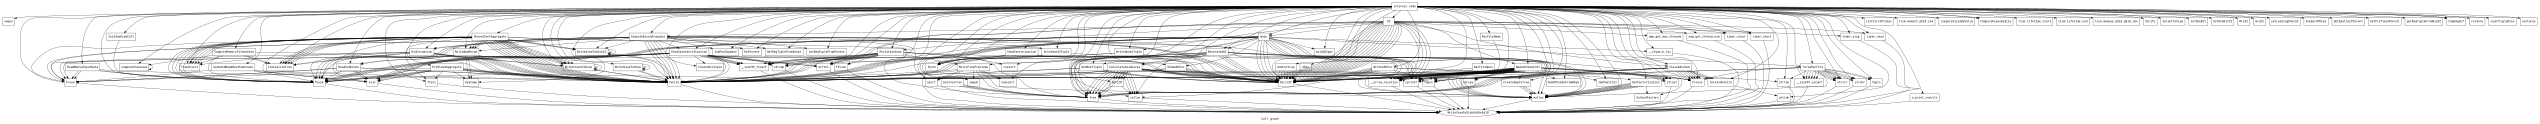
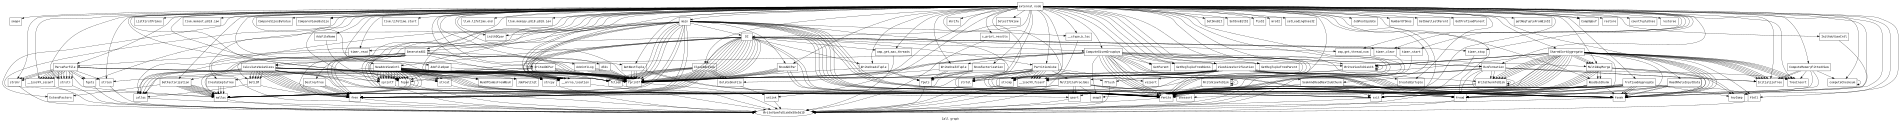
  digraph {
    fontname="JetBrains Mono"
    label="Call graph"
    node [fontname="JetBrains Mono" shape=record]
    edge [fontname="JetBrains Mono"]
    n1 [label="{external node}"]
    n2 [label="{swap4}"]
    n3 [label="{swap8}"]
    n4 [label="{initADCpar}"]
    n5 [label="{ShowFactorization}"]
    n6 [label="{fwrite}"]
    n7 [label="{fputc}"]
    n8 [label="{fprintf}"]
    n9 [label="{ListFirstPrimes}"]
    n10 [label="{GetLCM}"]
    n11 [label="{calloc}"]
    n12 [label="{llvm.memset.p0i8.i64}"]
    n13 [label="{free}"]
    n14 [label="{ExtendFactors}"]
    n15 [label="{GetFactorization}"]
    n16 [label="{malloc}"]
    n17 [label="{CompareSizesByValue}"]
    n18 [label="{CompareViewsBySize}"]
    n19 [label="{CalculateVeiwSizes}"]
    n20 [label="{sprintf}"]
    n21 [label="{fopen}"]
    n22 [label="{qsort}"]
    n23 [label="{fclose}"]
    n24 [label="{ParseParFile}"]
    n25 [label="{llvm.lifetime.start}"]
    n26 [label="{strchr}"]
    n27 [label="{__isoc99_sscanf}"]
    n28 [label="{fgets}"]
    n29 [label="{strstr}"]
    n30 [label="{strlen}"]
    n31 [label="{llvm.lifetime.end}"]
    n32 [label="{WriteADCPar}"]
    n33 [label="{llvm.memcpy.p0i8.p0i8.i64}"]
    n34 [label="{ShowADCPar}"]
    n35 [label="{GetNextTuple}"]
    n36 [label="{GenerateADC}"]
    n37 [label="{main}"]
    n38 [label="{__ctype_b_loc}"]
    n39 [label="{exit}"]
    n40 [label="{__errno_location}"]
    n41 [label="{strtol}"]
    n42 [label="{strcpy}"]
    n43 [label="{DC}"]
    n44 [label="{omp_get_max_threads}"]
    n45 [label="{omp_get_thread_num}"]
    n46 [label="{timer_clear}"]
    n47 [label="{timer_start}"]
    n48 [label="{timer_stop}"]
    n49 [label="{timer_read}"]
    n50 [label="{c_print_results}"]
    n51 [label="{Verify}"]
    n52 [label="{ReadWholeInputData}"]
    n53 [label="{fseek}"]
    n54 [label="{fread}"]
    n55 [label="{ComputeMemoryFittedView}"]
    n56 [label="{SelectToView}"]
    n57 [label="{SharedSortAggregate}"]
    n58 [label="{ftell}"]
    n59 [label="{MultiWayMerge}"]
    n60 [label="{ReadSubChunk}"]
    n61 [label="{PrefixedAggregate}"]
    n62 [label="{RunFormation}"]
    n63 [label="{SeekAndReadNextSubChunk}"]
    n64 [label="{AdcFileOpen}"]
    n65 [label="{AdcFileName}"]
    n66 [label="{NewAdcViewCntl}"]
    n67 [label="{strcat}"]
    n68 [label="{InitAdcViewCntl}"]
    n69 [label="{CloseAdcView}"]
    n70 [label="{AdcCntlLog}"]
    n71 [label="{ViewSizesVerification}"]
    n72 [label="{__isoc99_fscanf}"]
    n73 [label="{strcmp}"]
    n74 [label="{ComputeGivenGroupbys}"]
    n75 [label="{SetOneBit}"]
    n76 [label="{SetOneBit32}"]
    n77 [label="{Mlo32}"]
    n78 [label="{mro32}"]
    n79 [label="{setLeadingOnes32}"]
    n80 [label="{DeleteOneFile}"]
    n81 [label="{unlink}"]
    n82 [label="{WriteOne32Tuple}"]
    n83 [label="{NumOfCombsFromNbyK}"]
    n84 [label="{JobPoolUpdate}"]
    n85 [label="{GetParent}"]
    n86 [label="{NumberOfOnes}"]
    n87 [label="{GetSmallestParent}"]
    n88 [label="{GetPrefixedParent}"]
    n89 [label="{JobPoolInit}"]
    n90 [label="{WriteOne64Tuple}"]
    n91 [label="{GetRegTupleFromBin64}"]
    n92 [label="{getRegTupleFromBin32}"]
    n93 [label="{GetRegTupleFromParent}"]
    n94 [label="{CreateBinTuple}"]
    n95 [label="{d32v}"]
    n96 [label="{Comp8gbuf}"]
    n97 [label="{restore}"]
    n98 [label="{vszsort}"]
    n99 [label="{countTupleOnes}"]
    n100 [label="{restoreo}"]
    n101 [label="{onessort}"]
    n102 [label="{MultiFileProcJobs}"]
    n103 [label="{PartitionCube}"]
    n104 [label="{fflush}"]
    n105 [label="{KeyComp}"]
    n106 [label="{TreeInsert}"]
    n107 [label="{WriteViewToDisk}"]
    n108 [label="{WriteViewToDiskCS}"]
    n109 [label="{computeChecksum}"]
    n110 [label="{WriteChunkToDisk}"]
    n111 [label="{CreateEmptyTree}"]
    n112 [label="{InitializeTree}"]
    n113 [label="{DestroyTree}"]
    n114 [label=WriteViewToDisk0x50e5610 shape=""]
    n1 -> n2
    n1 -> n3
    n1 -> n4
    n1 -> n5
    n1 -> n6
    n1 -> n7
    n1 -> n8
    n1 -> n9
    n1 -> n10
    n1 -> n11
    n1 -> n12
    n1 -> n13
    n1 -> n14
    n1 -> n15
    n1 -> n16
    n1 -> n17
    n1 -> n18
    n1 -> n18
    n1 -> n19
    n1 -> n20
    n1 -> n21
    n1 -> n22
    n1 -> n23
    n1 -> n24
    n1 -> n25
    n1 -> n26
    n1 -> n27
    n1 -> n28
    n1 -> n29
    n1 -> n30
    n1 -> n31
    n1 -> n32
    n1 -> n33
    n1 -> n34
    n1 -> n35
    n1 -> n36
    n1 -> n37
    n1 -> n38
    n1 -> n39
    n1 -> n40
    n1 -> n41
    n1 -> n42
    n1 -> n43
    n1 -> n44
    n1 -> n45
    n1 -> n46
    n1 -> n47
    n1 -> n48
    n1 -> n49
    n1 -> n50
    n1 -> n51
    n1 -> n52
    n1 -> n53
    n1 -> n54
    n1 -> n55
    n1 -> n56
    n1 -> n57
    n1 -> n58
    n1 -> n59
    n1 -> n60
    n1 -> n61
    n1 -> n62
    n1 -> n63
    n1 -> n64
    n1 -> n65
    n1 -> n66
    n1 -> n67
    n1 -> n68
    n1 -> n69
    n1 -> n70
    n1 -> n71
    n1 -> n72
    n1 -> n73
    n1 -> n74
    n1 -> n75
    n1 -> n76
    n1 -> n77
    n1 -> n78
    n1 -> n79
    n1 -> n80
    n1 -> n81
    n1 -> n82
    n1 -> n83
    n1 -> n84
    n1 -> n85
    n1 -> n86
    n1 -> n87
    n1 -> n88
    n1 -> n89
    n1 -> n90
    n1 -> n91
    n1 -> n92
    n1 -> n93
    n1 -> n94
    n1 -> n95
    n1 -> n96
    n1 -> n96
    n1 -> n97
    n1 -> n98
    n1 -> n99
    n1 -> n100
    n1 -> n101
    n1 -> n102
    n1 -> n103
    n1 -> n104
    n1 -> n105
    n1 -> n106
    n1 -> n107
    n1 -> n108
    n1 -> n109
    n1 -> n110
    n1 -> n111
    n1 -> n112
    n1 -> n113
    n5 -> n6
    n5 -> n7
    n5 -> n7
    n5 -> n8
    n5 -> n8
    n6 -> n114
    n7 -> n114
    n8 -> n114
    n10 -> n11
    n10 -> n13
    n11 -> n114
    n13 -> n114
    n15 -> n14
    n15 -> n16
    n15 -> n16
    n15 -> n16
    n15 -> n16
    n15 -> n16
    n15 -> n16
    n15 -> n16
    n15 -> n16
    n15 -> n16
    n16 -> n114
    n19 -> n6
    n19 -> n6
    n19 -> n8
    n19 -> n8
    n19 -> n8
    n19 -> n8
    n19 -> n8
    n19 -> n8
    n19 -> n10
    n19 -> n10
    n19 -> n10
    n19 -> n10
    n19 -> n10
    n19 -> n11
    n19 -> n11
    n19 -> n11
    n19 -> n11
    n19 -> n13
    n19 -> n13
    n19 -> n13
    n19 -> n13
    n19 -> n13
    n19 -> n13
    n19 -> n13
    n19 -> n15
    n19 -> n20
    n19 -> n21
    n19 -> n22
    n19 -> n23
    n20 -> n114
    n21 -> n114
    n22 -> n114
    n23 -> n114
    n24 -> n8
    n24 -> n16
    n24 -> n21
    n24 -> n23
    n24 -> n26
    n24 -> n26
    n24 -> n26
    n24 -> n27
    n24 -> n27
    n24 -> n27
    n24 -> n27
    n24 -> n27
    n24 -> n27
    n24 -> n28
    n24 -> n28
    n24 -> n29
    n24 -> n29
    n24 -> n29
    n24 -> n29
    n24 -> n29
    n24 -> n29
    n24 -> n30
    n26 -> n114
    n27 -> n114
    n28 -> n114
    n29 -> n114
    n30 -> n114
    n32 -> n8
    n32 -> n8
    n32 -> n8
    n32 -> n8
    n32 -> n8
    n32 -> n8
    n32 -> n8
    n32 -> n11
    n32 -> n21
    n32 -> n23
    n32 -> n30
    n34 -> n6
    n34 -> n6
    n34 -> n8
    n34 -> n8
    n34 -> n8
    n34 -> n8
    n34 -> n8
    n34 -> n8
    n35 -> n6
    n35 -> n6
    n35 -> n8
    n35 -> n8
    n35 -> n8
    n36 -> n6
    n36 -> n6
    n36 -> n6
    n36 -> n8
    n36 -> n8
    n36 -> n8
    n36 -> n11
    n36 -> n13
    n36 -> n13
    n36 -> n13
    n36 -> n16
    n36 -> n16
    n36 -> n19
    n36 -> n20
    n36 -> n21
    n36 -> n23
    n36 -> n35
    n37 -> n4
    n37 -> n6
    n37 -> n6
    n37 -> n6
    n37 -> n6
    n37 -> n6
    n37 -> n6
    n37 -> n8
    n37 -> n8
    n37 -> n8
    n37 -> n8
    n37 -> n13
    n37 -> n13
    n37 -> n16
    n37 -> n16
    n37 -> n24
    n37 -> n34
    n37 -> n36
    n37 -> n38
    n37 -> n39
    n37 -> n39
    n37 -> n39
    n37 -> n39
    n37 -> n40
    n37 -> n40
    n37 -> n40
    n37 -> n41
    n37 -> n42
    n37 -> n42
-   n43 -> n37
+   n37 -> n43
    n38 -> n114
    n39 -> n114
    n40 -> n114
    n41 -> n114
    n42 -> n114
    n43 -> n6
    n43 -> n6
    n43 -> n8
    n43 -> n8
    n43 -> n8
    n43 -> n8
    n43 -> n8
    n43 -> n8
    n43 -> n8
    n43 -> n8
    n43 -> n8
    n43 -> n8
    n43 -> n8
    n43 -> n8
    n43 -> n8
    n43 -> n8
    n43 -> n40
    n43 -> n40
    n43 -> n40
    n43 -> n40
    n43 -> n44
    n43 -> n45
    n43 -> n46
    n43 -> n47
    n43 -> n48
    n43 -> n49
    n43 -> n66
    n43 -> n69
    n43 -> n74
    n43 -> n90
    n43 -> n103
    n44 -> n114
    n45 -> n114
    n46 -> n114
    n47 -> n114
    n48 -> n114
    n49 -> n114
    n50 -> n114
    n52 -> n6
    n52 -> n53
    n52 -> n53
    n52 -> n54
    n52 -> n54
    n53 -> n114
    n54 -> n114
    n55 -> n6
    n55 -> n53
    n55 -> n106
    n55 -> n109
    n55 -> n112
    n55 -> n112
    n57 -> n6
    n57 -> n6
    n57 -> n6
    n57 -> n6
    n57 -> n6
    n57 -> n6
    n57 -> n6
    n57 -> n6
    n57 -> n6
    n57 -> n13
    n57 -> n16
    n57 -> n39
    n57 -> n53
    n57 -> n53
    n57 -> n53
    n57 -> n53
    n57 -> n53
    n57 -> n54
    n57 -> n58
    n57 -> n59
    n57 -> n59
    n57 -> n59
    n57 -> n106
    n57 -> n106
    n57 -> n106
    n57 -> n106
    n57 -> n106
    n57 -> n108
    n57 -> n108
    n57 -> n108
    n57 -> n110
    n57 -> n110
    n57 -> n110
    n57 -> n110
    n57 -> n110
    n57 -> n112
    n57 -> n112
    n57 -> n112
    n57 -> n112
    n57 -> n112
    n58 -> n114
    n59 -> n6
    n59 -> n6
    n59 -> n6
    n59 -> n6
    n59 -> n6
    n59 -> n53
    n59 -> n60
    n59 -> n60
    n59 -> n105
    n59 -> n105
    n60 -> n6
    n60 -> n6
    n60 -> n39
    n60 -> n39
    n60 -> n53
    n60 -> n54
    n60 -> n54
    n61 -> n6
    n61 -> n6
    n61 -> n6
    n61 -> n6
    n61 -> n6
    n61 -> n6
    n61 -> n39
    n61 -> n39
    n61 -> n53
    n61 -> n53
    n61 -> n53
    n61 -> n54
    n61 -> n58
    n61 -> n105
    n62 -> n6
    n62 -> n6
    n62 -> n6
    n62 -> n53
    n62 -> n54
    n62 -> n106
    n62 -> n110
    n62 -> n110
    n62 -> n112
    n62 -> n112
    n63 -> n6
    n63 -> n39
    n63 -> n53
    n63 -> n54
    n64 -> n8
    n64 -> n21
    n64 -> n40
    n65 -> n20
    n66 -> n6
    n66 -> n6
    n66 -> n6
    n66 -> n6
    n66 -> n6
    n66 -> n8
    n66 -> n8
    n66 -> n8
    n66 -> n8
    n66 -> n8
    n66 -> n8
    n66 -> n8
    n66 -> n8
    n66 -> n8
    n66 -> n16
    n66 -> n16
    n66 -> n16
    n66 -> n16
    n66 -> n16
    n66 -> n20
    n66 -> n20
    n66 -> n20
    n66 -> n20
    n66 -> n20
    n66 -> n20
    n66 -> n20
    n66 -> n20
    n66 -> n21
    n66 -> n21
    n66 -> n21
    n66 -> n21
    n66 -> n21
    n66 -> n21
    n66 -> n21
    n66 -> n40
    n66 -> n40
    n66 -> n40
    n66 -> n40
    n66 -> n40
    n66 -> n40
    n66 -> n40
    n66 -> n42
    n66 -> n42
    n66 -> n67
    n66 -> n67
    n66 -> n67
    n66 -> n67
    n66 -> n67
    n66 -> n83
    n66 -> n89
    n66 -> n111
    n67 -> n114
    n68 -> n53
    n69 -> n13
    n69 -> n13
    n69 -> n13
    n69 -> n13
    n69 -> n13
    n69 -> n23
    n69 -> n23
    n69 -> n23
    n69 -> n23
    n69 -> n23
    n69 -> n23
    n69 -> n23
    n69 -> n80
    n69 -> n80
    n69 -> n80
    n70 -> n8
    n70 -> n8
    n70 -> n8
    n70 -> n8
    n70 -> n8
    n70 -> n8
    n71 -> n6
    n71 -> n6
    n71 -> n8
    n71 -> n8
    n71 -> n41
    n71 -> n41
    n71 -> n53
    n71 -> n53
    n71 -> n53
    n71 -> n53
    n71 -> n53
    n71 -> n54
    n71 -> n54
    n71 -> n72
    n71 -> n72
    n71 -> n72
    n71 -> n72
    n71 -> n72
    n71 -> n73
    n71 -> n73
    n71 -> n73
    n71 -> n94
    n72 -> n114
    n73 -> n114
    n74 -> n3
    n74 -> n6
    n74 -> n6
    n74 -> n6
    n74 -> n6
    n74 -> n6
    n74 -> n8
    n74 -> n8
    n74 -> n8
    n74 -> n20
    n74 -> n53
    n74 -> n53
    n74 -> n53
    n74 -> n54
    n74 -> n54
    n74 -> n59
    n74 -> n62
    n74 -> n62
    n74 -> n71
    n74 -> n82
-   n74 -> n84
+   n74 -> n63
    n74 -> n85
    n74 -> n91
    n74 -> n93
    n74 -> n108
    n80 -> n81
    n81 -> n114
    n82 -> n7
    n82 -> n7
    n82 -> n8
    n90 -> n7
    n90 -> n7
    n90 -> n8
    n95 -> n8
    n95 -> n8
    n102 -> n3
    n102 -> n6
    n102 -> n13
    n102 -> n16
    n102 -> n22
    n102 -> n22
    n102 -> n53
    n102 -> n101
    n102 -> n101
    n103 -> n6
    n103 -> n6
    n103 -> n6
    n103 -> n13
    n103 -> n16
    n103 -> n41
    n103 -> n41
    n103 -> n53
    n103 -> n72
    n103 -> n72
    n103 -> n72
    n103 -> n72
    n103 -> n73
    n103 -> n73
    n103 -> n73
    n103 -> n98
    n103 -> n102
    n103 -> n104
    n104 -> n114
    n107 -> n6
    n107 -> n6
    n107 -> n107
    n107 -> n107
    n108 -> n6
    n108 -> n6
    n108 -> n108
    n108 -> n108
    n109 -> n109
    n110 -> n6
    n110 -> n6
    n110 -> n110
    n110 -> n110
    n111 -> n16
    n111 -> n16
    n111 -> n16
    n113 -> n13
    n113 -> n13
    n113 -> n13
    n113 -> n13
  }
